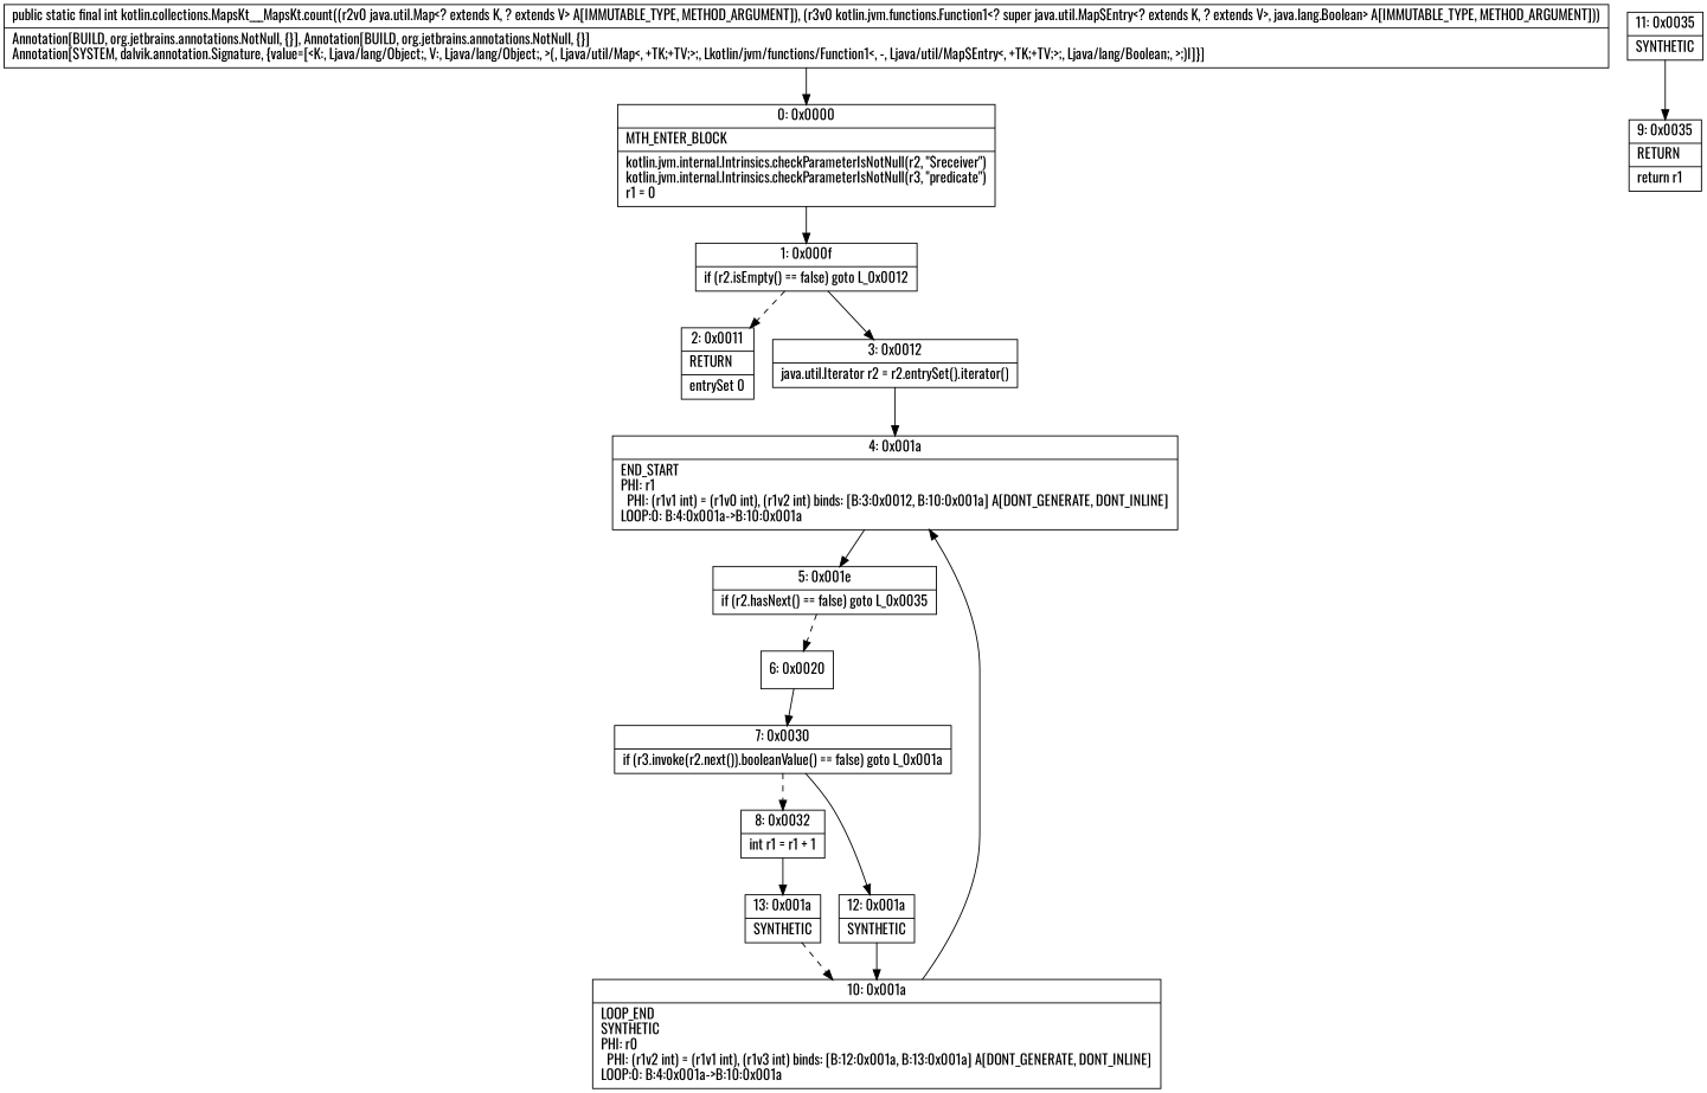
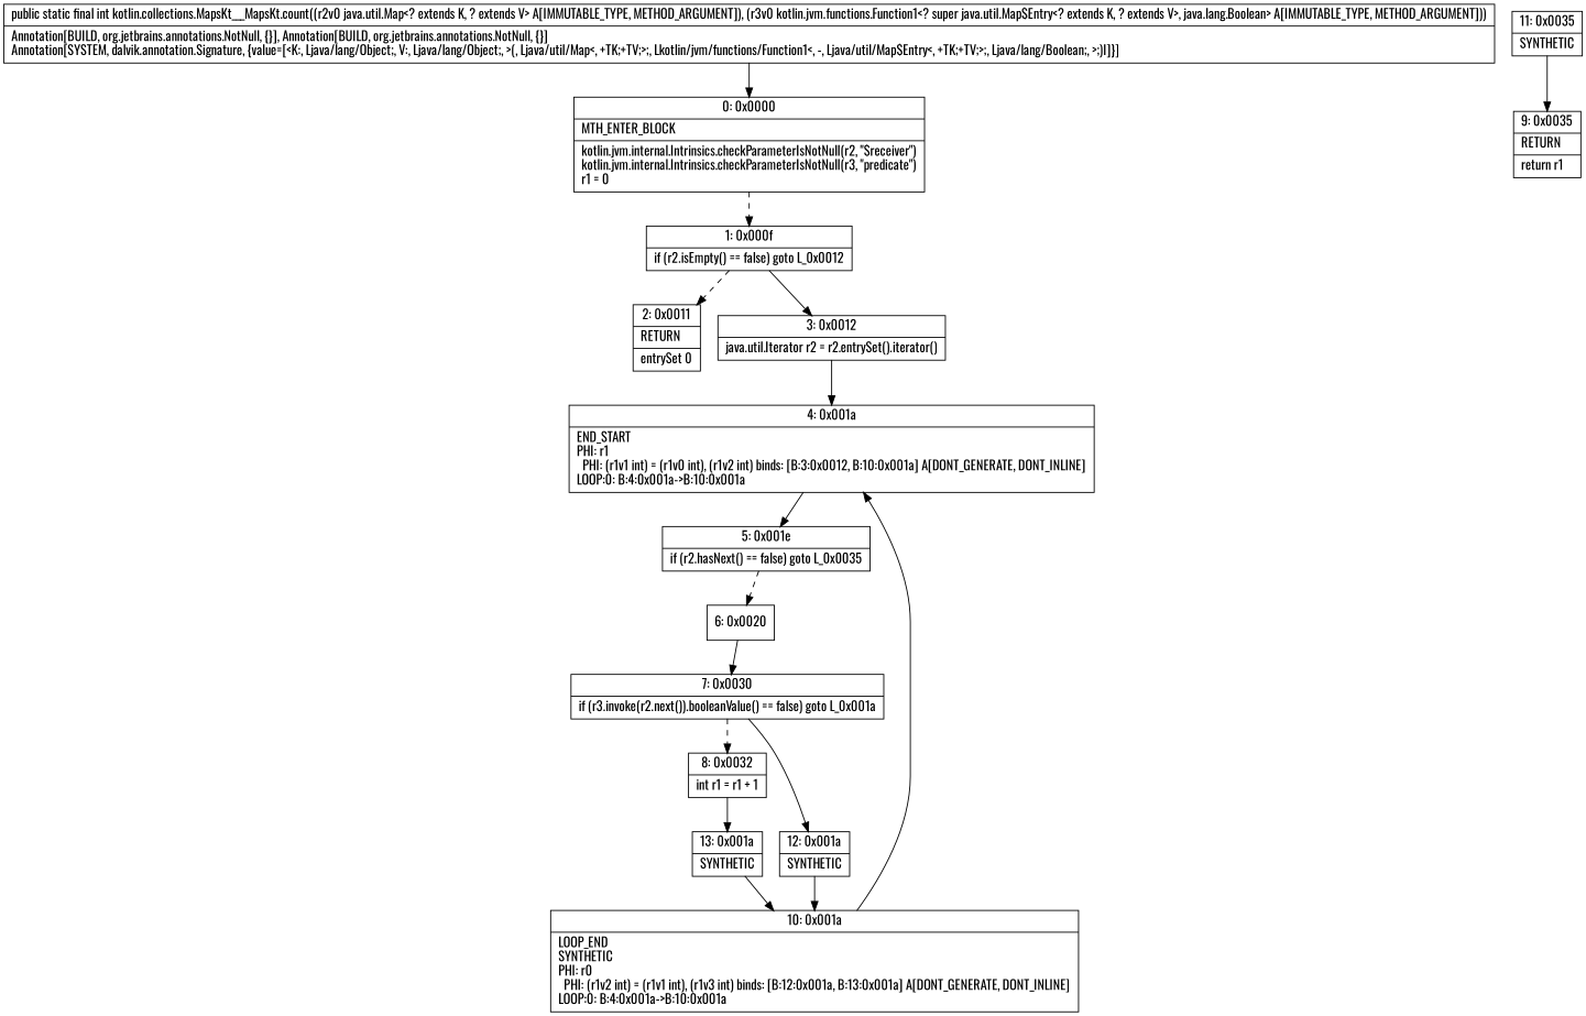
  digraph {
    fontname=Oswald
    node [fontname=Oswald shape=record]
    edge [fontname=Oswald]
    n1 [label="{0\:\ 0x0000|MTH_ENTER_BLOCK\l|kotlin.jvm.internal.Intrinsics.checkParameterIsNotNull(r2, \"$receiver\")\lkotlin.jvm.internal.Intrinsics.checkParameterIsNotNull(r3, \"predicate\")\lr1 = 0\l}"]
    n2 [label="{1\:\ 0x000f|if (r2.isEmpty() == false) goto L_0x0012\l}"]
    n3 [label="{2\:\ 0x0011|RETURN\l|entrySet 0\l}"]
    n4 [label="{3\:\ 0x0012|java.util.Iterator r2 = r2.entrySet().iterator()\l}"]
    n5 [label="{4\:\ 0x001a|END_START\lPHI: r1 \l  PHI: (r1v1 int) = (r1v0 int), (r1v2 int) binds: [B:3:0x0012, B:10:0x001a] A[DONT_GENERATE, DONT_INLINE]\lLOOP:0: B:4:0x001a\-\>B:10:0x001a\l}"]
    n6 [label="{5\:\ 0x001e|if (r2.hasNext() == false) goto L_0x0035\l}"]
    n7 [label="{6\:\ 0x0020}"]
    n8 [label="{7\:\ 0x0030|if (r3.invoke(r2.next()).booleanValue() == false) goto L_0x001a\l}"]
    n9 [label="{11\:\ 0x0035|SYNTHETIC\l}"]
    n10 [label="{9\:\ 0x0035|RETURN\l|return r1\l}"]
    n11 [label="{8\:\ 0x0032|int r1 = r1 + 1\l}"]
    n12 [label="{12\:\ 0x001a|SYNTHETIC\l}"]
    n13 [label="{13\:\ 0x001a|SYNTHETIC\l}"]
    n14 [label="{10\:\ 0x001a|LOOP_END\lSYNTHETIC\lPHI: r0 \l  PHI: (r1v2 int) = (r1v1 int), (r1v3 int) binds: [B:12:0x001a, B:13:0x001a] A[DONT_GENERATE, DONT_INLINE]\lLOOP:0: B:4:0x001a\-\>B:10:0x001a\l}"]
    n15 [label="{public static final int kotlin.collections.MapsKt___MapsKt.count((r2v0 java.util.Map\<? extends K, ? extends V\> A[IMMUTABLE_TYPE, METHOD_ARGUMENT]), (r3v0 kotlin.jvm.functions.Function1\<? super java.util.Map$Entry\<? extends K, ? extends V\>, java.lang.Boolean\> A[IMMUTABLE_TYPE, METHOD_ARGUMENT]))  | Annotation[BUILD, org.jetbrains.annotations.NotNull, \{\}], Annotation[BUILD, org.jetbrains.annotations.NotNull, \{\}]\lAnnotation[SYSTEM, dalvik.annotation.Signature, \{value=[\<K:, Ljava\/lang\/Object;, V:, Ljava\/lang\/Object;, \>(, Ljava\/util\/Map\<, +TK;+TV;\>;, Lkotlin\/jvm\/functions\/Function1\<, \-, Ljava\/util\/Map$Entry\<, +TK;+TV;\>;, Ljava\/lang\/Boolean;, \>;)I]\}]\l}"]
-   n1 -> n2
+   n1 -> n2 [style=dashed]
    n2 -> n3 [style=dashed]
    n2 -> n4
    n4 -> n5
    n5 -> n6
    n6 -> n7 [style=dashed]
    n7 -> n8
    n8 -> n11 [style=dashed]
    n8 -> n12
    n9 -> n10
    n11 -> n13
    n12 -> n14
-   n13 -> n14 [style=dashed]
+   n13 -> n14
    n14 -> n5
    n15 -> n1
  }
